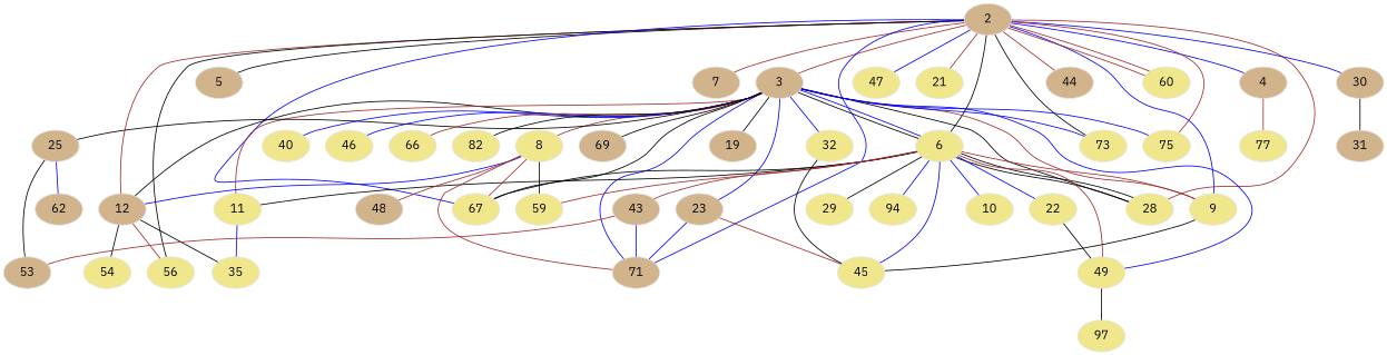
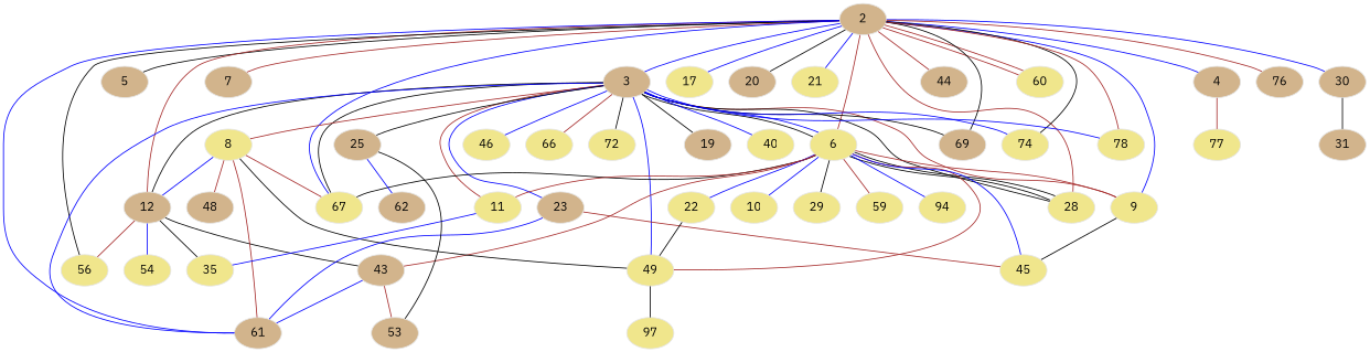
  graph {
    fontname="IBM Plex Sans"
    node [color=gray90 fillcolor=khaki fontname="IBM Plex Sans" style=filled]
    edge [color=black fontname="IBM Plex Sans"]
    n1 [fillcolor=tan label=2 super="+2+16"]
    3 [fillcolor=tan]
    4 [fillcolor=tan]
    5 [fillcolor=tan]
    6 [super="+13"]
    7 [fillcolor=tan]
    9 [super="+18+42+87+26"]
    12 [fillcolor=tan super="+34+50"]
-   17 [super="+58" label=47]
+   17 [super="+58"]
+   20 [fillcolor=tan super="+33"]
    21
    28 [super="+86+79+51+37+39"]
    30 [fillcolor=tan]
    44 [fillcolor=tan]
    56
    60 [super="+88+89"]
    67
    69 [fillcolor=tan super="+81+70"]
-   71 [fillcolor=tan super="+98"]
-   73
-   78 [label=75]
+   71 [fillcolor=tan super="+98" label=61]
+   73 [label=74]
+   76 [fillcolor=tan]
+   78
    8 [super="+24+47"]
    11 [super="+38"]
    19 [fillcolor=tan]
    23 [fillcolor=tan super="+61"]
    25 [fillcolor=tan super="+52+99"]
-   32 [super="+74"]
    40
    46
    49 [super="+91+82+64"]
    66 [super="+90"]
-   72 [label=82]
+   72
    77
    10
    22 [super="+80+95"]
    29 [super="+41"]
    43 [fillcolor=tan super="+57"]
    45
    59
    94
    35
    54 [super="+68"]
    31 [fillcolor=tan]
    48 [fillcolor=tan]
    53 [fillcolor=tan]
    62 [fillcolor=tan]
    97
-   n1 -- 3 [color=brown]
+   n1 -- 3 [color=blue]
    n1 -- 4 [color=blue]
    n1 -- 5
-   n1 -- 6 [weight=2]
+   n1 -- 6 [color=brown weight=2]
    n1 -- 7 [color=brown]
    n1 -- 9 [color=blue]
    n1 -- 12 [color=brown]
    n1 -- 17 [color=blue]
-   n1 -- 21 [color=brown]
+   n1 -- 20
+   n1 -- 21 [color=blue]
    n1 -- 28 [color=brown]
    n1 -- 30 [color=blue]
    n1 -- 44 [color=brown]
    n1 -- 56
    n1 -- 60 [color=brown]
    n1 -- 60 [color=brown]
    n1 -- 67 [color=blue]
+   n1 -- 69
    n1 -- 71 [color=blue]
    n1 -- 73
+   n1 -- 76 [color=brown]
    n1 -- 78 [color=brown]
    3 -- 6 [weight=2]
    3 -- 6 [color=blue]
    3 -- 9 [color=brown weight=2]
    3 -- 12
    3 -- 28
    3 -- 67
    3 -- 69
    3 -- 71 [color=blue]
    3 -- 73 [color=blue]
    3 -- 78 [color=blue]
    3 -- 8 [color=brown]
    3 -- 11 [color=brown]
    3 -- 19
    3 -- 23 [color=blue]
    3 -- 25 [weight=2]
-   3 -- 32 [color=blue]
    3 -- 40 [color=blue]
    3 -- 46 [color=blue]
    3 -- 49 [color=blue weight=2]
    3 -- 66 [color=brown]
    3 -- 72
    4 -- 77 [color=brown]
    6 -- 9 [color=brown]
    6 -- 28
    6 -- 28
    6 -- 67
-   6 -- 11
+   6 -- 11 [color=brown]
    6 -- 49 [color=brown weight=2]
    6 -- 10 [color=blue]
    6 -- 22 [color=blue]
    6 -- 29
    6 -- 43 [color=brown]
    6 -- 45 [color=blue]
    6 -- 59 [color=brown]
    6 -- 94 [color=blue]
    9 -- 45
    12 -- 56 [color=brown]
+   12 -- 43
    12 -- 35
-   12 -- 54
+   12 -- 54 [color=blue]
    30 -- 31
    8 -- 12 [color=blue]
    8 -- 67 [color=brown]
    8 -- 71 [color=brown]
-   8 -- 59
+   8 -- 49
    8 -- 48 [color=brown]
    11 -- 35 [color=blue]
    23 -- 71 [color=blue]
    23 -- 45 [color=brown]
    25 -- 53
    25 -- 62 [color=blue]
-   32 -- 45
    49 -- 97
    22 -- 49
    43 -- 71 [color=blue]
    43 -- 53 [color=brown]
  }
